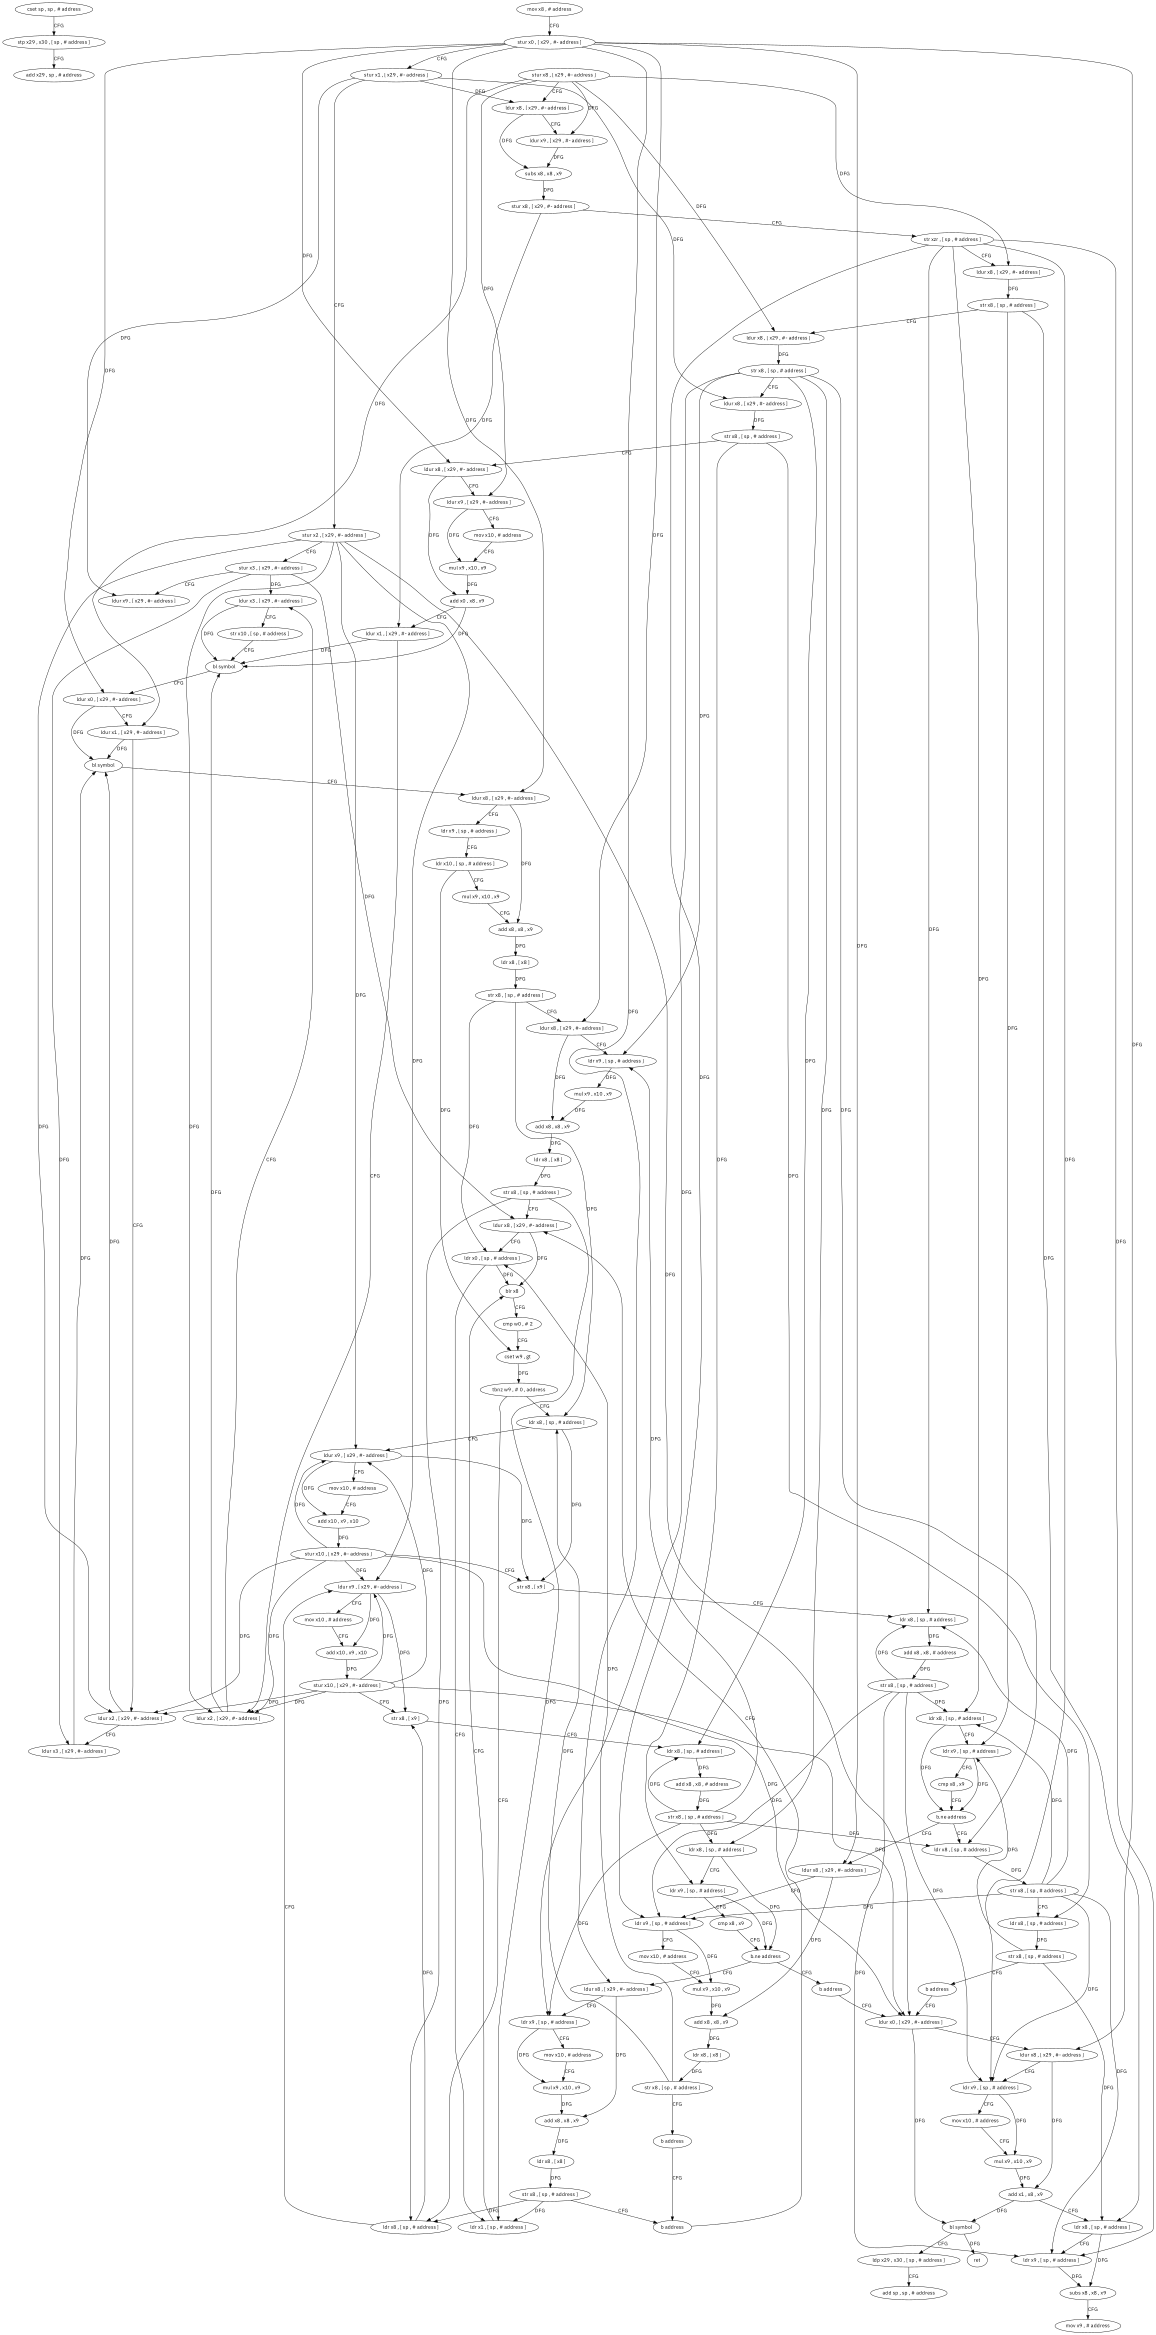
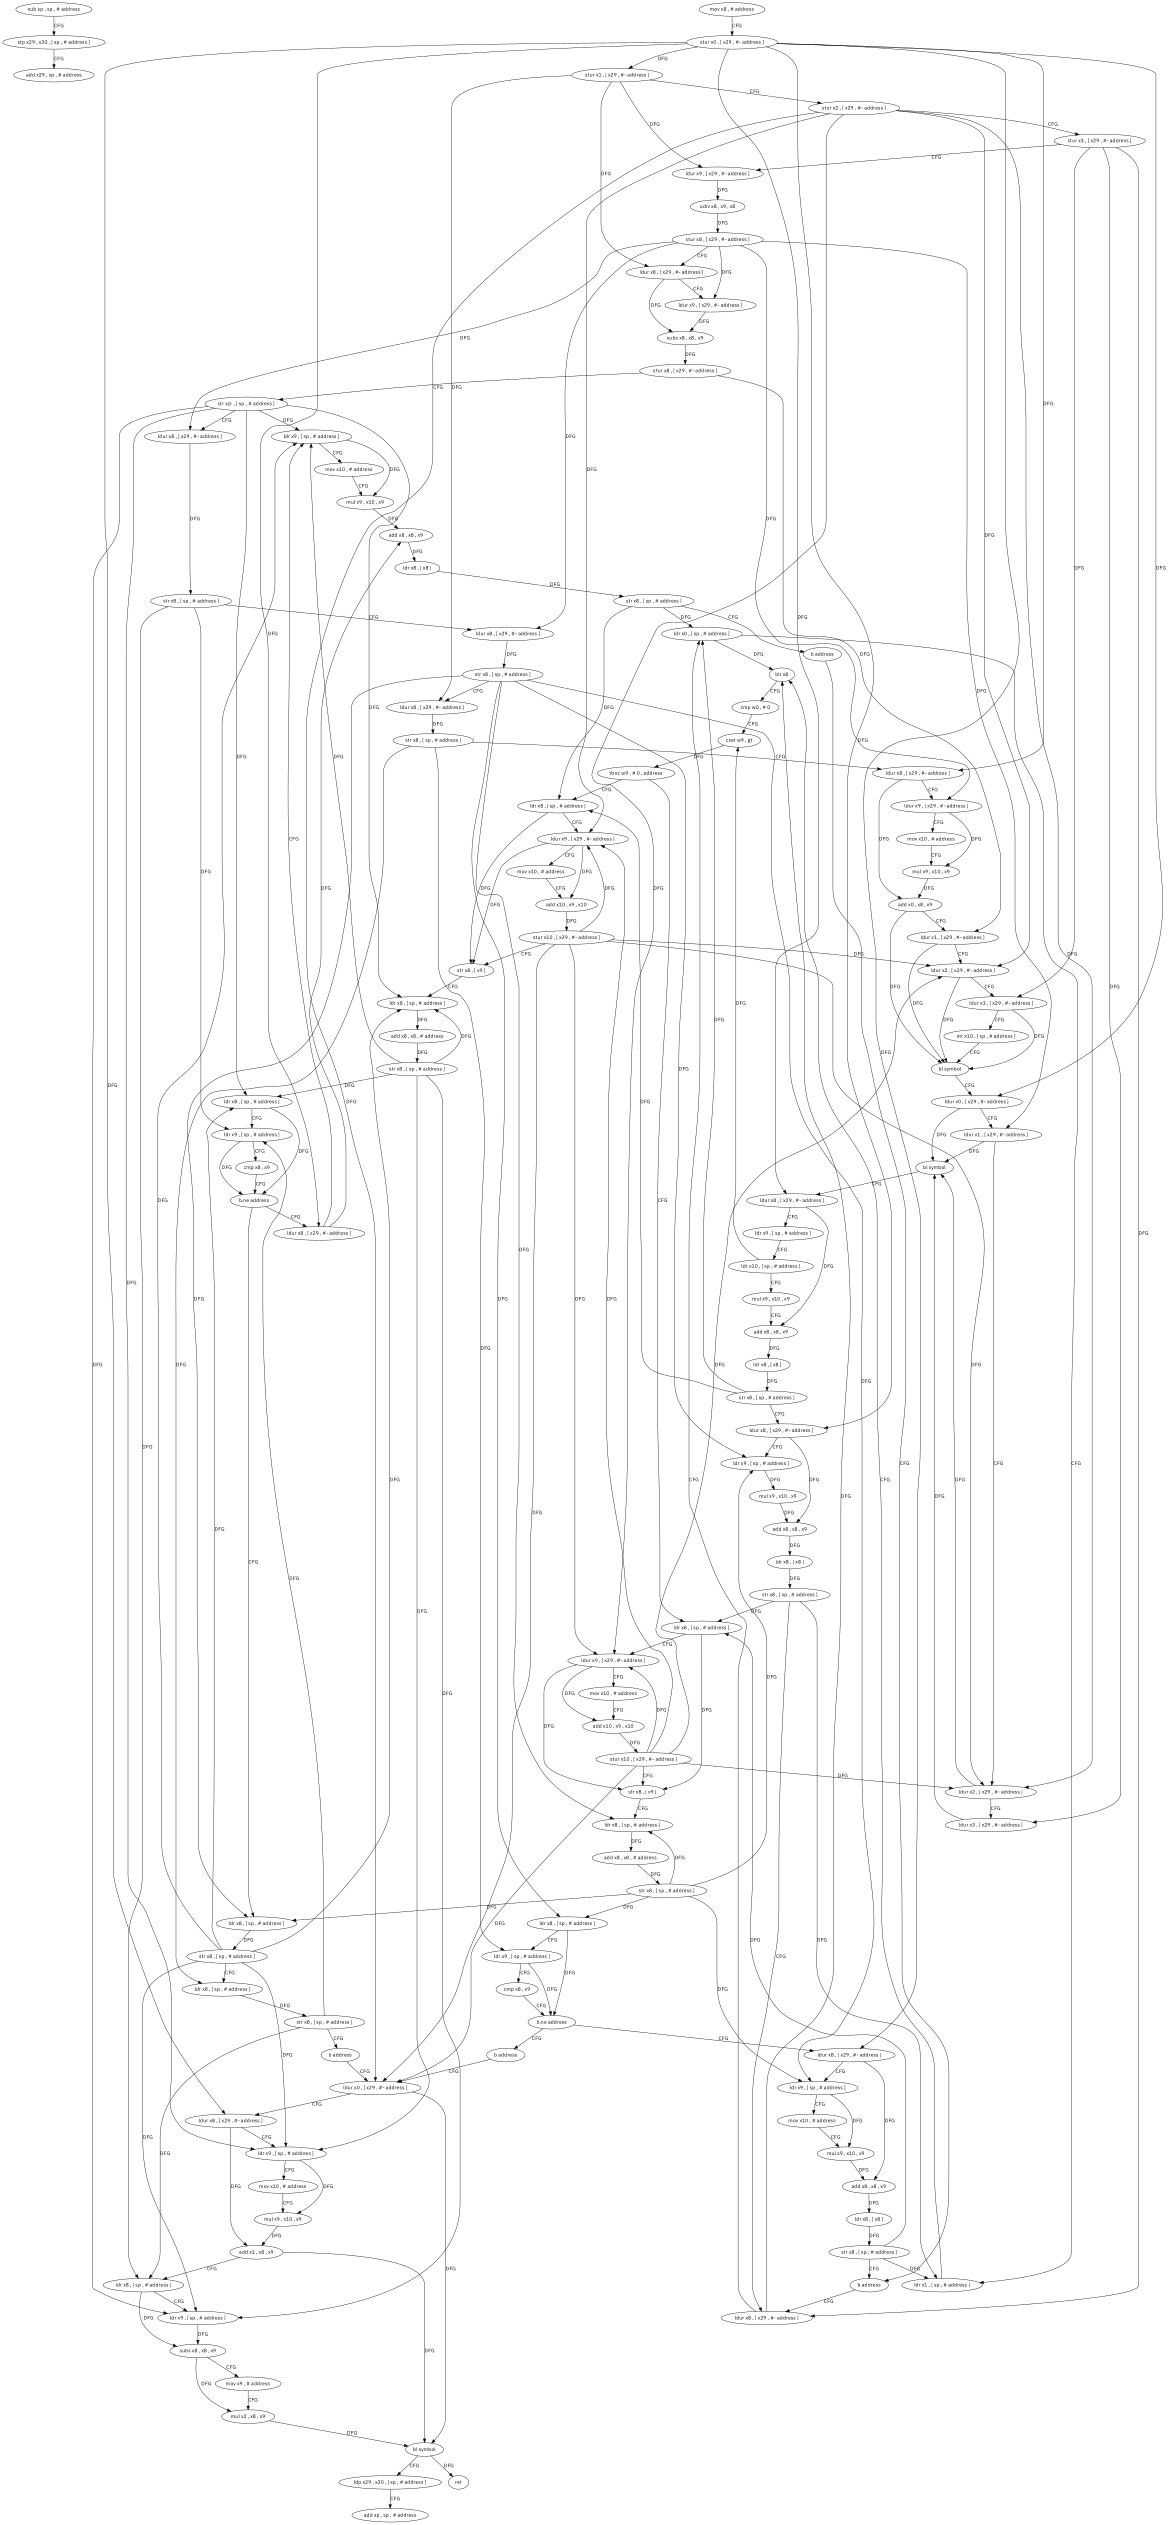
  digraph {
    fontname="IBM Plex Sans"
    node [fontname="IBM Plex Sans"]
    edge [fontname="IBM Plex Sans"]
-   n1 [label="cset sp , sp , # address"]
+   n1 [label="sub sp , sp , # address"]
    n2 [label="stp x29 , x30 , [ sp , # address ]"]
    n3 [label="add x29 , sp , # address"]
    n4 [label="mov x8 , # address"]
    n5 [label="stur x0 , [ x29 , #- address ]"]
    n6 [label="stur x1 , [ x29 , #- address ]"]
    n7 [label="ldur x8 , [ x29 , #- address ]"]
    n8 [label="ldur x0 , [ x29 , #- address ]"]
    n9 [label="ldur x8 , [ x29 , #- address ]"]
    n10 [label="ldur x8 , [ x29 , #- address ]"]
    n11 [label="ldur x8 , [ x29 , #- address ]"]
    n12 [label="ldur x8 , [ x29 , #- address ]"]
    n13 [label="ldur x8 , [ x29 , #- address ]"]
    n14 [label="stur x2 , [ x29 , #- address ]"]
    n15 [label="ldur x9 , [ x29 , #- address ]"]
    n16 [label="ldur x8 , [ x29 , #- address ]"]
    n17 [label="ldur x8 , [ x29 , #- address ]"]
    n18 [label="ldur x9 , [ x29 , #- address ]"]
    n19 [label="add x0 , x8 , x9"]
    n20 [label="ldur x1 , [ x29 , #- address ]"]
    n21 [label="bl symbol"]
    n22 [label="ldr x9 , [ sp , # address ]"]
    n23 [label="add x8 , x8 , x9"]
    n24 [label="ldr x9 , [ sp , # address ]"]
    n25 [label="add x8 , x8 , x9"]
    n26 [label="ldr x9 , [ sp , # address ]"]
    n27 [label="add x8 , x8 , x9"]
    n28 [label="ldr x9 , [ sp , # address ]"]
    n29 [label="add x8 , x8 , x9"]
    n30 [label="ldr x9 , [ sp , # address ]"]
    n31 [label="add x1 , x8 , x9"]
    n32 [label="stur x3 , [ x29 , #- address ]"]
    n33 [label="ldur x2 , [ x29 , #- address ]"]
    n34 [label="ldur x2 , [ x29 , #- address ]"]
    n35 [label="ldur x9 , [ x29 , #- address ]"]
    n36 [label="ldur x9 , [ x29 , #- address ]"]
    n37 [label="ldur x0 , [ x29 , #- address ]"]
+   n38 [label="udiv x8 , x9 , x8"]
    n39 [label="ldur x9 , [ x29 , #- address ]"]
    n40 [label="subs x8 , x8 , x9"]
    n41 [label="str x8 , [ sp , # address ]"]
    n42 [label="ldur x3 , [ x29 , #- address ]"]
    n43 [label="ldur x3 , [ x29 , #- address ]"]
    n44 [label="ldur x8 , [ x29 , #- address ]"]
    n45 [label="bl symbol"]
    n46 [label="str x8 , [ x9 ]"]
    n47 [label="mov x10 , # address"]
    n48 [label="add x10 , x9 , x10"]
    n49 [label="str x8 , [ x9 ]"]
    n50 [label="mov x10 , # address"]
    n51 [label="add x10 , x9 , x10"]
    n52 [label="bl symbol"]
    n53 [label="str x10 , [ sp , # address ]"]
    n54 [label="ldr x0 , [ sp , # address ]"]
    n55 [label="blr x8"]
    n56 [label="stur x8 , [ x29 , #- address ]"]
    n57 [label="ldur x8 , [ x29 , #- address ]"]
    n58 [label="ldur x8 , [ x29 , #- address ]"]
    n59 [label="str x8 , [ sp , # address ]"]
    n60 [label="str x8 , [ sp , # address ]"]
    n61 [label="mov x10 , # address"]
    n62 [label="mul x9 , x10 , x9"]
    n63 [label="stur x8 , [ x29 , #- address ]"]
    n64 [label="str xzr , [ sp , # address ]"]
    n65 [label="ldur x1 , [ x29 , #- address ]"]
    n66 [label="ldr x8 , [ sp , # address ]"]
    n67 [label="ldr x8 , [ sp , # address ]"]
    n68 [label="ldr x9 , [ sp , # address ]"]
    n69 [label="add x8 , x8 , # address"]
    n70 [label="ldr x9 , [ sp , # address ]"]
    n71 [label="b.ne address"]
    n72 [label="mov x10 , # address"]
    n73 [label="mul x9 , x10 , x9"]
    n74 [label="mov x10 , # address"]
    n75 [label="mul x9 , x10 , x9"]
    n76 [label="subs x8 , x8 , x9"]
    n77 [label="ldr x8 , [ sp , # address ]"]
    n78 [label="cmp x8 , x9"]
    n79 [label="ldr x8 , [ sp , # address ]"]
    n80 [label="ldr x8 , [ sp , # address ]"]
    n81 [label="ldr x8 , [ sp , # address ]"]
    n82 [label="mul x9 , x10 , x9"]
    n83 [label="add x8 , x8 , # address"]
    n84 [label="ldr x9 , [ sp , # address ]"]
    n85 [label="b.ne address"]
    n86 [label="str x8 , [ sp , # address ]"]
    n87 [label="mov x10 , # address"]
    n88 [label="mul x9 , x10 , x9"]
    n89 [label="ldr x8 , [ sp , # address ]"]
    n90 [label="cmp x8 , x9"]
    n91 [label="str x8 , [ sp , # address ]"]
    n92 [label="ldr x10 , [ sp , # address ]"]
    n93 [label="ldr x8 , [ x8 ]"]
    n94 [label="mul x9 , x10 , x9"]
    n95 [label="cset w9 , gt"]
    n96 [label="str x8 , [ sp , # address ]"]
    n97 [label="ldr x8 , [ sp , # address ]"]
    n98 [label="ldr x1 , [ sp , # address ]"]
    n99 [label="ldr x8 , [ x8 ]"]
    n100 [label="str x8 , [ sp , # address ]"]
    n101 [label="ldr x8 , [ sp , # address ]"]
-   n102 [label="cmp w0 , # 2"]
+   n102 [label="cmp w0 , # 0"]
    n103 [label="stur x10 , [ x29 , #- address ]"]
    n104 [label="str x8 , [ sp , # address ]"]
    n105 [label="b address"]
    n106 [label="ldr x8 , [ x8 ]"]
    n107 [label="stur x10 , [ x29 , #- address ]"]
    n108 [label="str x8 , [ sp , # address ]"]
    n109 [label="ldr x8 , [ x8 ]"]
    n110 [label="str x8 , [ sp , # address ]"]
    n111 [label="b address"]
    n112 [label="ldp x29 , x30 , [ sp , # address ]"]
    n113 [label=ret]
    n114 [label="str x8 , [ sp , # address ]"]
    n115 [label="b address"]
    n116 [label="b address"]
    n117 [label="tbnz w9 , # 0 , address"]
    n118 [label="mov x9 , # address"]
+   n119 [label="mul x2 , x8 , x9"]
    n120 [label="add sp , sp , # address"]
    n1 -> n2 [label=CFG]
    n2 -> n3 [label=CFG]
    n4 -> n5 [label=CFG]
-   n5 -> n6 [label=CFG]
+   n5 -> n6 [label=DFG]
    n5 -> n7 [label=DFG]
    n5 -> n8 [label=DFG]
    n5 -> n9 [label=DFG]
    n5 -> n10 [label=DFG]
    n5 -> n11 [label=DFG]
    n5 -> n12 [label=DFG]
    n5 -> n13 [label=DFG]
    n6 -> n14 [label=CFG]
    n6 -> n15 [label=DFG]
    n6 -> n16 [label=DFG]
    n6 -> n17 [label=DFG]
    n7 -> n18 [label=CFG]
    n7 -> n19 [label=DFG]
    n8 -> n20 [label=CFG]
    n8 -> n21 [label=DFG]
    n9 -> n22 [label=CFG]
    n9 -> n23 [label=DFG]
    n10 -> n24 [label=CFG]
    n10 -> n25 [label=DFG]
    n11 -> n26 [label=CFG]
    n11 -> n27 [label=DFG]
    n12 -> n28 [label=CFG]
    n12 -> n29 [label=DFG]
    n13 -> n30 [label=CFG]
    n13 -> n31 [label=DFG]
    n14 -> n32 [label=CFG]
    n14 -> n33 [label=DFG]
    n14 -> n34 [label=DFG]
    n14 -> n35 [label=DFG]
    n14 -> n36 [label=DFG]
    n14 -> n37 [label=DFG]
+   n15 -> n38 [label=DFG]
    n16 -> n39 [label=CFG]
    n16 -> n40 [label=DFG]
    n17 -> n41 [label=DFG]
    n18 -> n61 [label=CFG]
    n18 -> n62 [label=DFG]
    n19 -> n45 [label=DFG]
    n19 -> n65 [label=CFG]
    n20 -> n21 [label=DFG]
    n20 -> n34 [label=CFG]
    n21 -> n9 [label=CFG]
    n22 -> n92 [label=CFG]
    n23 -> n93 [label=DFG]
    n24 -> n82 [label=DFG]
    n25 -> n99 [label=DFG]
    n26 -> n87 [label=CFG]
    n26 -> n88 [label=DFG]
    n27 -> n106 [label=DFG]
    n28 -> n72 [label=CFG]
    n28 -> n73 [label=DFG]
    n29 -> n109 [label=DFG]
    n30 -> n74 [label=CFG]
    n30 -> n75 [label=DFG]
    n31 -> n52 [label=DFG]
    n31 -> n77 [label=CFG]
    n32 -> n15 [label=CFG]
    n32 -> n42 [label=DFG]
    n32 -> n43 [label=DFG]
    n32 -> n44 [label=DFG]
    n33 -> n42 [label=CFG]
    n33 -> n45 [label=DFG]
    n34 -> n21 [label=DFG]
    n34 -> n43 [label=CFG]
    n35 -> n46 [label=DFG]
    n35 -> n47 [label=CFG]
    n35 -> n48 [label=DFG]
    n36 -> n49 [label=DFG]
    n36 -> n50 [label=CFG]
    n36 -> n51 [label=DFG]
    n37 -> n13 [label=CFG]
    n37 -> n52 [label=DFG]
+   n38 -> n56 [label=DFG]
    n39 -> n40 [label=DFG]
    n40 -> n63 [label=DFG]
    n41 -> n7 [label=CFG]
    n41 -> n84 [label=DFG]
    n41 -> n89 [label=DFG]
    n42 -> n45 [label=DFG]
    n42 -> n53 [label=CFG]
    n43 -> n21 [label=DFG]
    n44 -> n54 [label=CFG]
    n44 -> n55 [label=DFG]
    n45 -> n8 [label=CFG]
    n46 -> n79 [label=CFG]
    n47 -> n48 [label=CFG]
    n48 -> n103 [label=DFG]
    n49 -> n66 [label=CFG]
    n50 -> n51 [label=CFG]
    n51 -> n107 [label=DFG]
    n52 -> n112 [label=CFG]
    n52 -> n113 [label=DFG]
    n53 -> n45 [label=CFG]
    n54 -> n55 [label=DFG]
    n54 -> n98 [label=CFG]
    n55 -> n102 [label=CFG]
    n56 -> n16 [label=CFG]
    n56 -> n18 [label=DFG]
    n56 -> n20 [label=DFG]
    n56 -> n39 [label=DFG]
    n56 -> n57 [label=DFG]
    n56 -> n58 [label=DFG]
    n57 -> n59 [label=DFG]
    n58 -> n60 [label=DFG]
    n59 -> n58 [label=CFG]
    n59 -> n70 [label=DFG]
    n59 -> n77 [label=DFG]
    n60 -> n17 [label=CFG]
    n60 -> n24 [label=DFG]
    n60 -> n26 [label=DFG]
    n60 -> n79 [label=DFG]
    n60 -> n80 [label=DFG]
    n60 -> n81 [label=DFG]
    n61 -> n62 [label=CFG]
    n62 -> n19 [label=DFG]
    n63 -> n64 [label=CFG]
    n63 -> n65 [label=DFG]
    n64 -> n28 [label=DFG]
    n64 -> n30 [label=DFG]
    n64 -> n57 [label=CFG]
    n64 -> n66 [label=DFG]
    n64 -> n67 [label=DFG]
    n64 -> n68 [label=DFG]
    n65 -> n33 [label=CFG]
    n65 -> n45 [label=DFG]
    n66 -> n69 [label=DFG]
    n67 -> n70 [label=CFG]
    n67 -> n71 [label=DFG]
    n68 -> n76 [label=DFG]
    n69 -> n108 [label=DFG]
    n70 -> n71 [label=DFG]
    n70 -> n78 [label=CFG]
    n71 -> n12 [label=CFG]
    n71 -> n81 [label=CFG]
    n72 -> n73 [label=CFG]
    n73 -> n29 [label=DFG]
    n74 -> n75 [label=CFG]
    n75 -> n31 [label=DFG]
    n76 -> n118 [label=CFG]
+   n76 -> n119 [label=DFG]
    n77 -> n68 [label=CFG]
    n77 -> n76 [label=DFG]
    n78 -> n71 [label=CFG]
    n79 -> n83 [label=DFG]
    n80 -> n84 [label=CFG]
    n80 -> n85 [label=DFG]
    n81 -> n86 [label=DFG]
    n82 -> n25 [label=DFG]
    n83 -> n104 [label=DFG]
    n84 -> n85 [label=DFG]
    n84 -> n90 [label=CFG]
    n85 -> n11 [label=CFG]
    n85 -> n105 [label=CFG]
    n86 -> n28 [label=DFG]
    n86 -> n30 [label=DFG]
    n86 -> n66 [label=DFG]
    n86 -> n67 [label=DFG]
    n86 -> n68 [label=DFG]
    n86 -> n89 [label=CFG]
    n87 -> n88 [label=CFG]
    n88 -> n27 [label=DFG]
    n89 -> n91 [label=DFG]
    n90 -> n85 [label=CFG]
    n91 -> n70 [label=DFG]
    n91 -> n77 [label=DFG]
    n91 -> n116 [label=CFG]
    n92 -> n94 [label=CFG]
    n92 -> n95 [label=DFG]
    n93 -> n96 [label=DFG]
    n94 -> n23 [label=CFG]
    n95 -> n117 [label=DFG]
    n96 -> n10 [label=CFG]
    n96 -> n54 [label=DFG]
    n96 -> n97 [label=DFG]
    n97 -> n36 [label=CFG]
    n97 -> n49 [label=DFG]
    n98 -> n55 [label=CFG]
    n99 -> n100 [label=DFG]
    n100 -> n44 [label=CFG]
    n100 -> n98 [label=DFG]
    n100 -> n101 [label=DFG]
    n101 -> n35 [label=CFG]
    n101 -> n46 [label=DFG]
    n102 -> n95 [label=CFG]
    n103 -> n33 [label=DFG]
    n103 -> n34 [label=DFG]
    n103 -> n35 [label=DFG]
    n103 -> n36 [label=DFG]
    n103 -> n37 [label=DFG]
    n103 -> n46 [label=CFG]
    n104 -> n24 [label=DFG]
    n104 -> n26 [label=DFG]
    n104 -> n79 [label=DFG]
    n104 -> n80 [label=DFG]
    n104 -> n81 [label=DFG]
    n105 -> n37 [label=CFG]
    n106 -> n110 [label=DFG]
    n107 -> n33 [label=DFG]
    n107 -> n34 [label=DFG]
    n107 -> n35 [label=DFG]
    n107 -> n36 [label=DFG]
    n107 -> n37 [label=DFG]
    n107 -> n49 [label=CFG]
    n108 -> n28 [label=DFG]
    n108 -> n30 [label=DFG]
    n108 -> n66 [label=DFG]
    n108 -> n67 [label=DFG]
    n108 -> n68 [label=DFG]
    n109 -> n114 [label=DFG]
    n110 -> n98 [label=DFG]
    n110 -> n101 [label=DFG]
    n110 -> n111 [label=CFG]
    n111 -> n44 [label=CFG]
    n112 -> n120 [label=CFG]
    n114 -> n54 [label=DFG]
    n114 -> n97 [label=DFG]
    n114 -> n115 [label=CFG]
    n115 -> n111 [label=CFG]
    n116 -> n37 [label=CFG]
    n117 -> n97 [label=CFG]
    n117 -> n101 [label=CFG]
+   n118 -> n119 [label=CFG]
+   n119 -> n52 [label=DFG]
  }
